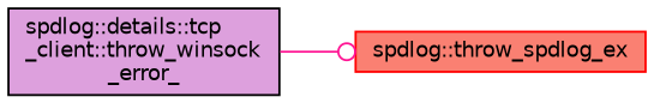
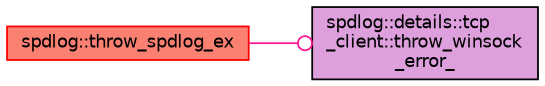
  digraph {
    rankdir=LR
    node [fontname=Helvetica fontsize=10 shape=box style=filled]
    n1 [color=black fillcolor=plum fontcolor=black height=0.2 label="spdlog::details::tcp\l_client::throw_winsock\l_error_" width=0.4]
    n2 [color=red fillcolor=salmon height=0.2 label="spdlog::throw_spdlog_ex" width=0.4]
-   n1 -> n2 [color=deeppink fontname=Helvetica fontsize=10 labelfontname=Helvetica labelfontsize=10 style=solid arrowhead=odot]
+   n2 -> n1 [color=deeppink fontname=Helvetica fontsize=10 labelfontname=Helvetica labelfontsize=10 style=solid arrowhead=odot]
  }
